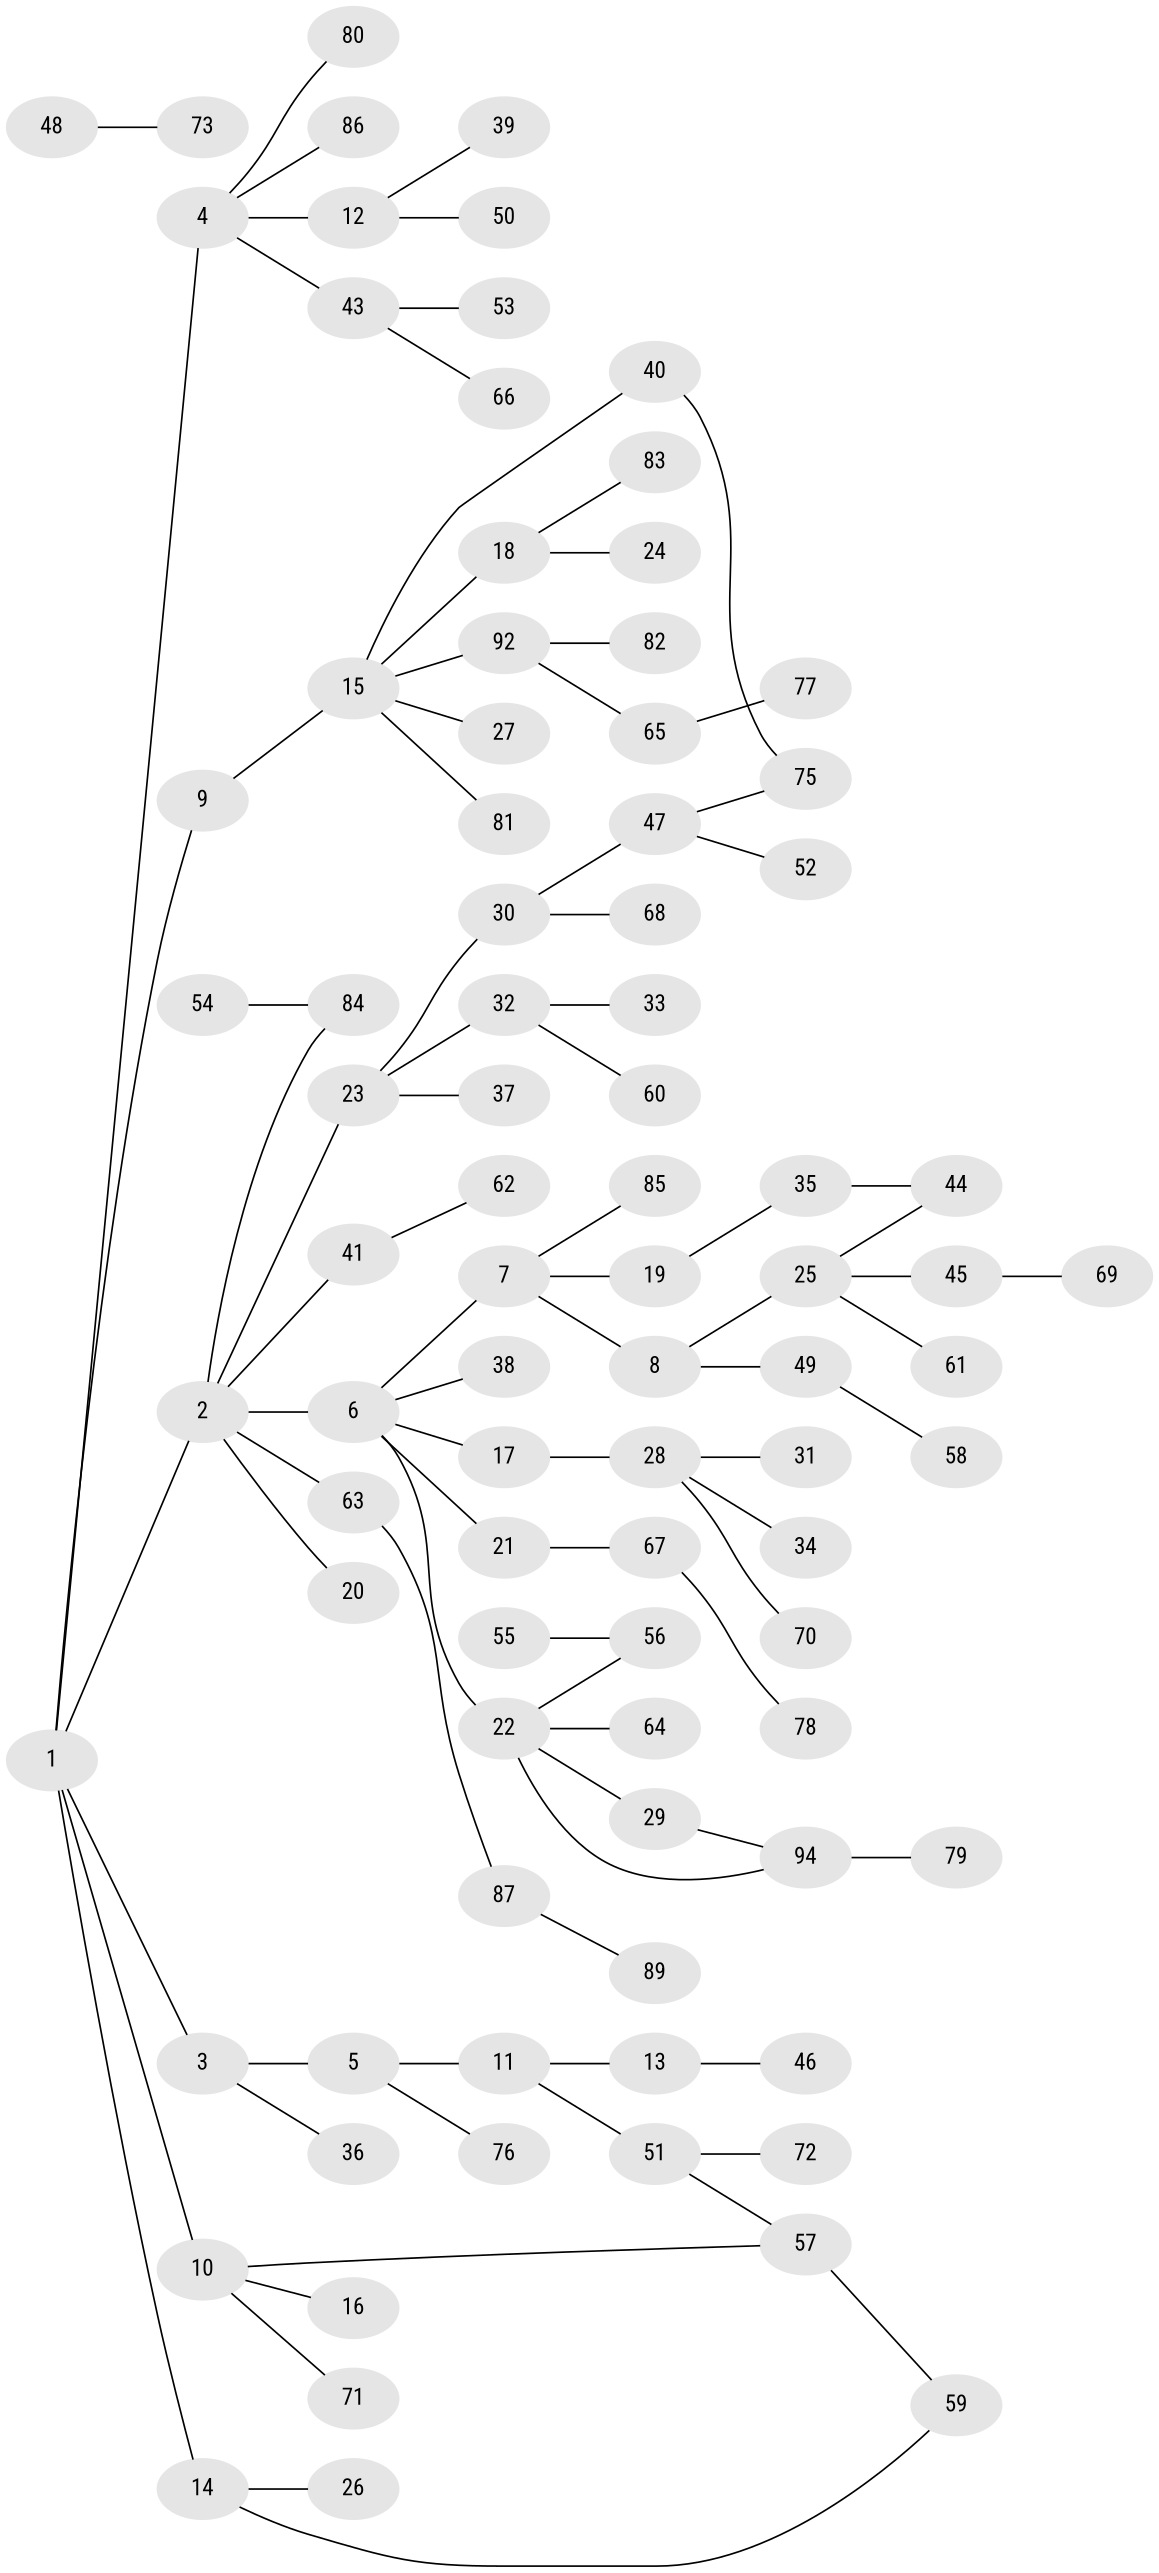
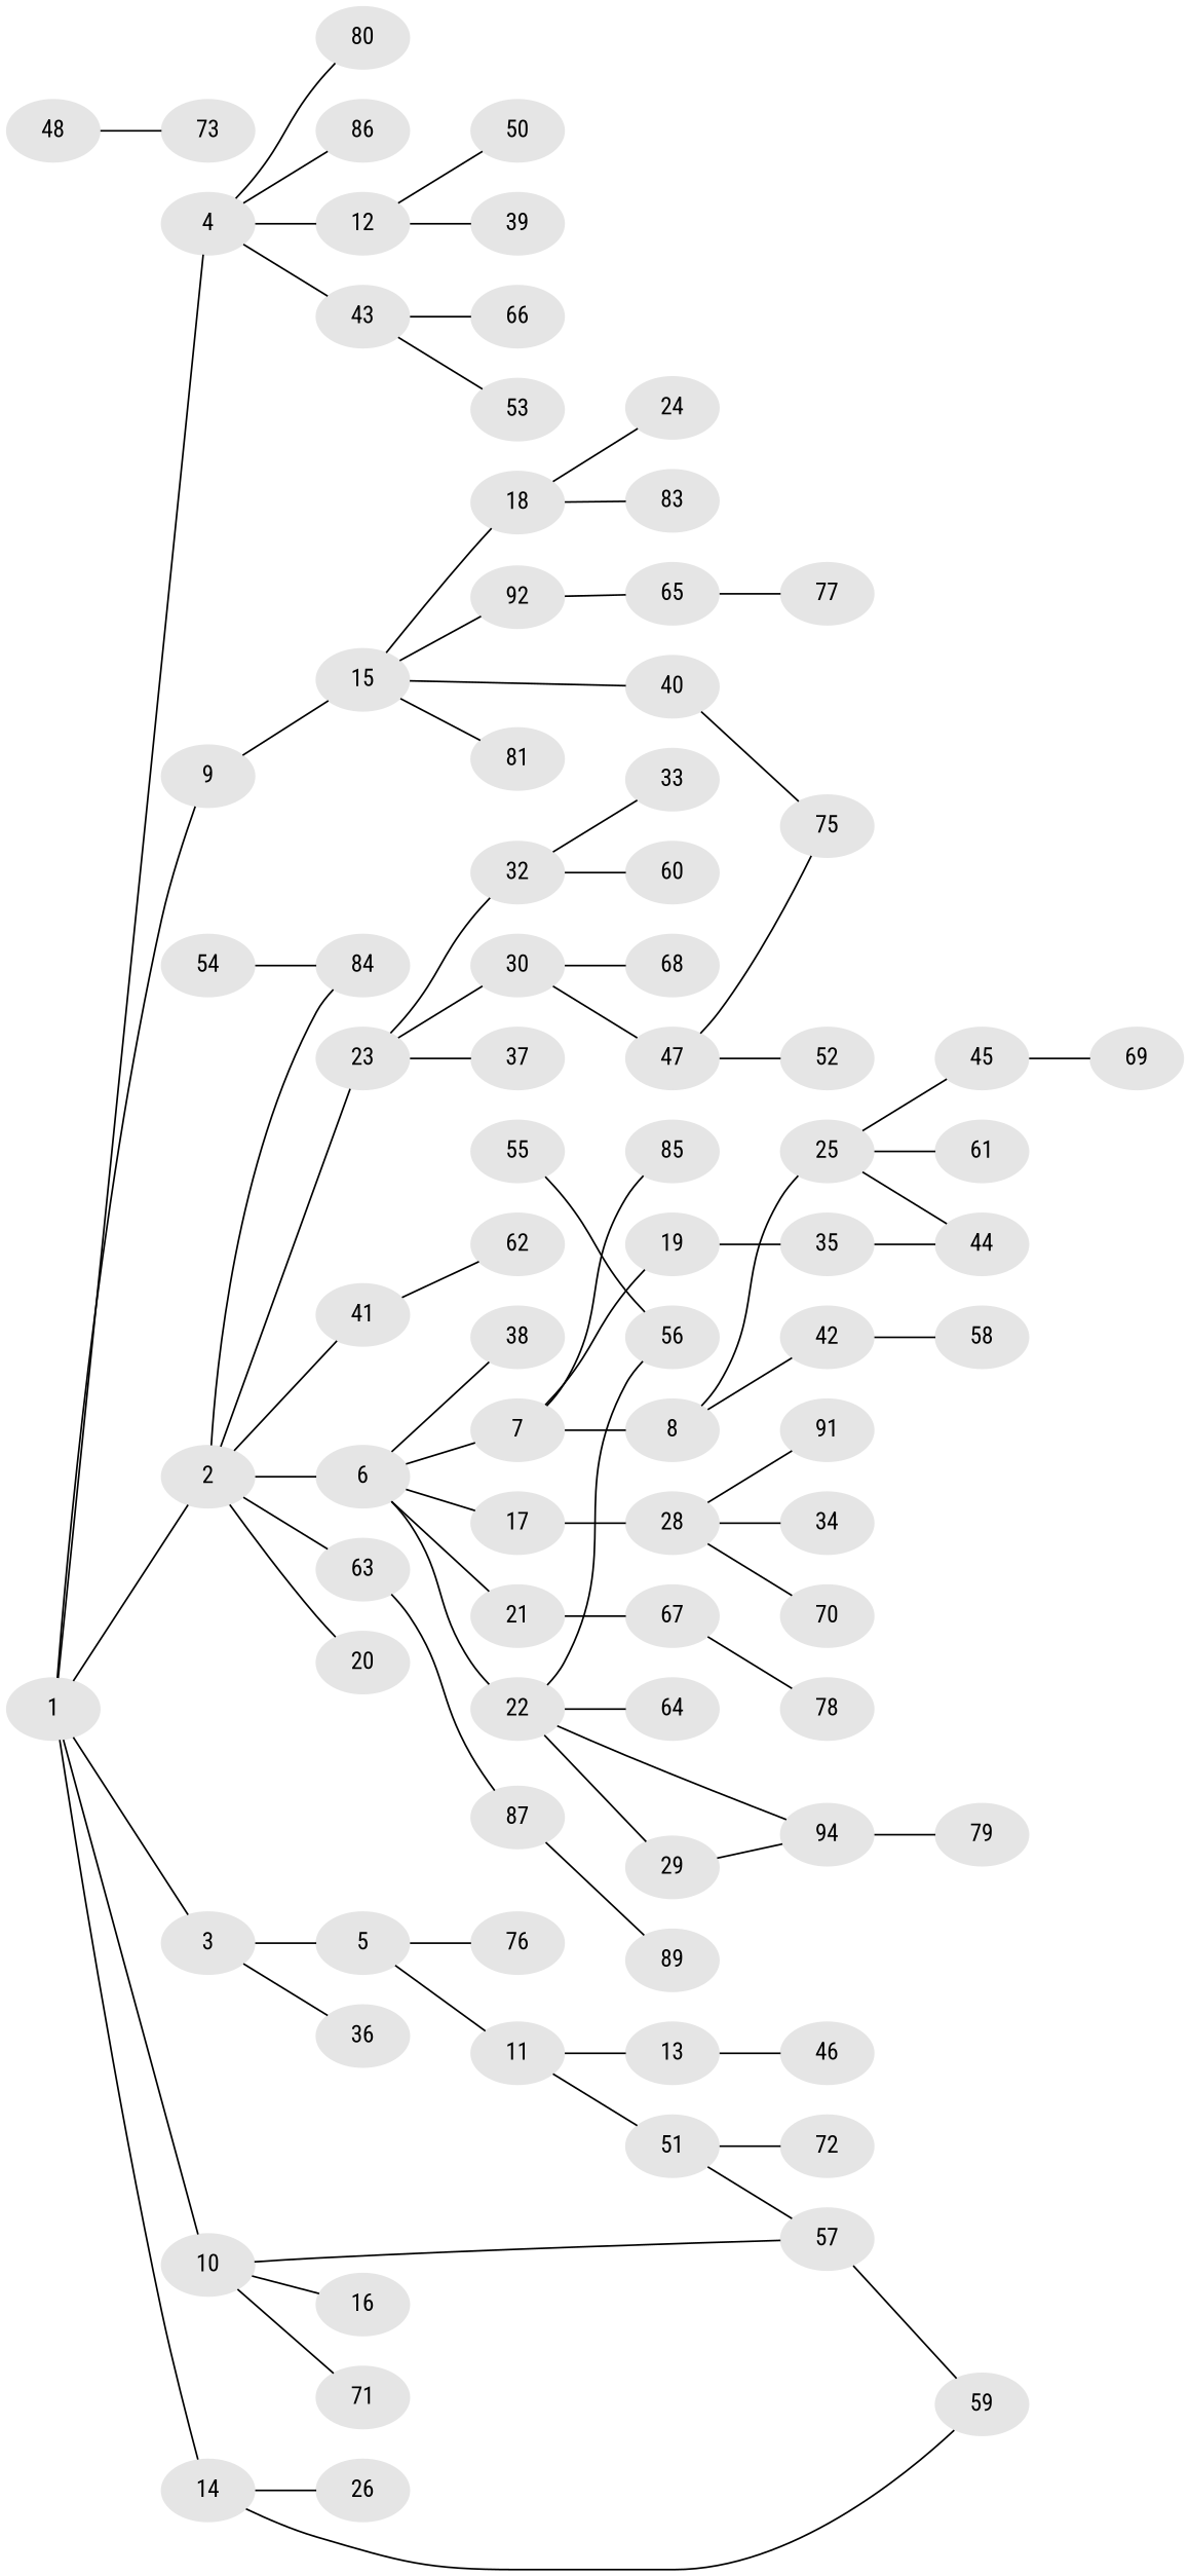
  graph {
    fontname="Roboto Condensed"
    rankdir=LR
    node [color=gray90 fontname="Roboto Condensed" style=filled]
    edge [fontname="Roboto Condensed"]
    1
    2
    3
    4
    9
    10
    14
    6
    20
    23
    41
    63
    84
    5
    36
    12
    43
    80
    86
    15
    16
    57
    71
    26
    59
    7
    17
    21
    22
    38
    30
    32
    37
    62
    87
    11
    76
    39
    50
    53
    66
    13
    51
    8
    19
    85
    28
    67
    29
    64
    n51 [label=94]
    56
    25
-   49
+   49 [label=42]
    35
    45
    61
    44
    58
    18
-   27
    40
    n63 [label=92]
    81
    46
    72
    54
    24
    83
    75
    65
-   82
-   31
+   31 [label=91]
    34
    70
    78
    55
    79
    47
    68
    33
    60
    69
    48
    73
    52
    77
    89
    1 -- 2
    1 -- 3
    1 -- 4
    1 -- 9
    1 -- 10
    1 -- 14
    2 -- 6
    2 -- 20
    2 -- 23
    2 -- 41
    2 -- 63
    2 -- 84
    3 -- 5
    3 -- 36
    4 -- 12
    4 -- 43
    4 -- 80
    4 -- 86
    9 -- 15
    10 -- 16
    10 -- 57
    10 -- 71
    14 -- 26
    14 -- 59
    6 -- 7
    6 -- 17
    6 -- 21
    6 -- 22
    6 -- 38
    23 -- 30
    23 -- 32
    23 -- 37
    41 -- 62
    63 -- 87
    5 -- 11
    5 -- 76
    12 -- 39
    12 -- 50
    43 -- 53
    43 -- 66
    15 -- 18
-   15 -- 27
    15 -- 40
    15 -- n63
    15 -- 81
    57 -- 59
    7 -- 8
    7 -- 19
    7 -- 85
    17 -- 28
    21 -- 67
    22 -- 29
    22 -- 64
    22 -- n51
    22 -- 56
    30 -- 47
    30 -- 68
    32 -- 33
    32 -- 60
    87 -- 89
    11 -- 13
    11 -- 51
    13 -- 46
    51 -- 57
    51 -- 72
    8 -- 25
    8 -- 49
    19 -- 35
    28 -- 31
    28 -- 34
    28 -- 70
    67 -- 78
    29 -- n51
    n51 -- 79
    25 -- 45
    25 -- 61
    25 -- 44
    49 -- 58
    35 -- 44
    45 -- 69
    18 -- 24
    18 -- 83
    40 -- 75
    n63 -- 65
-   n63 -- 82
    54 -- 84
    65 -- 77
    55 -- 56
    47 -- 75
    47 -- 52
    48 -- 73
  }
